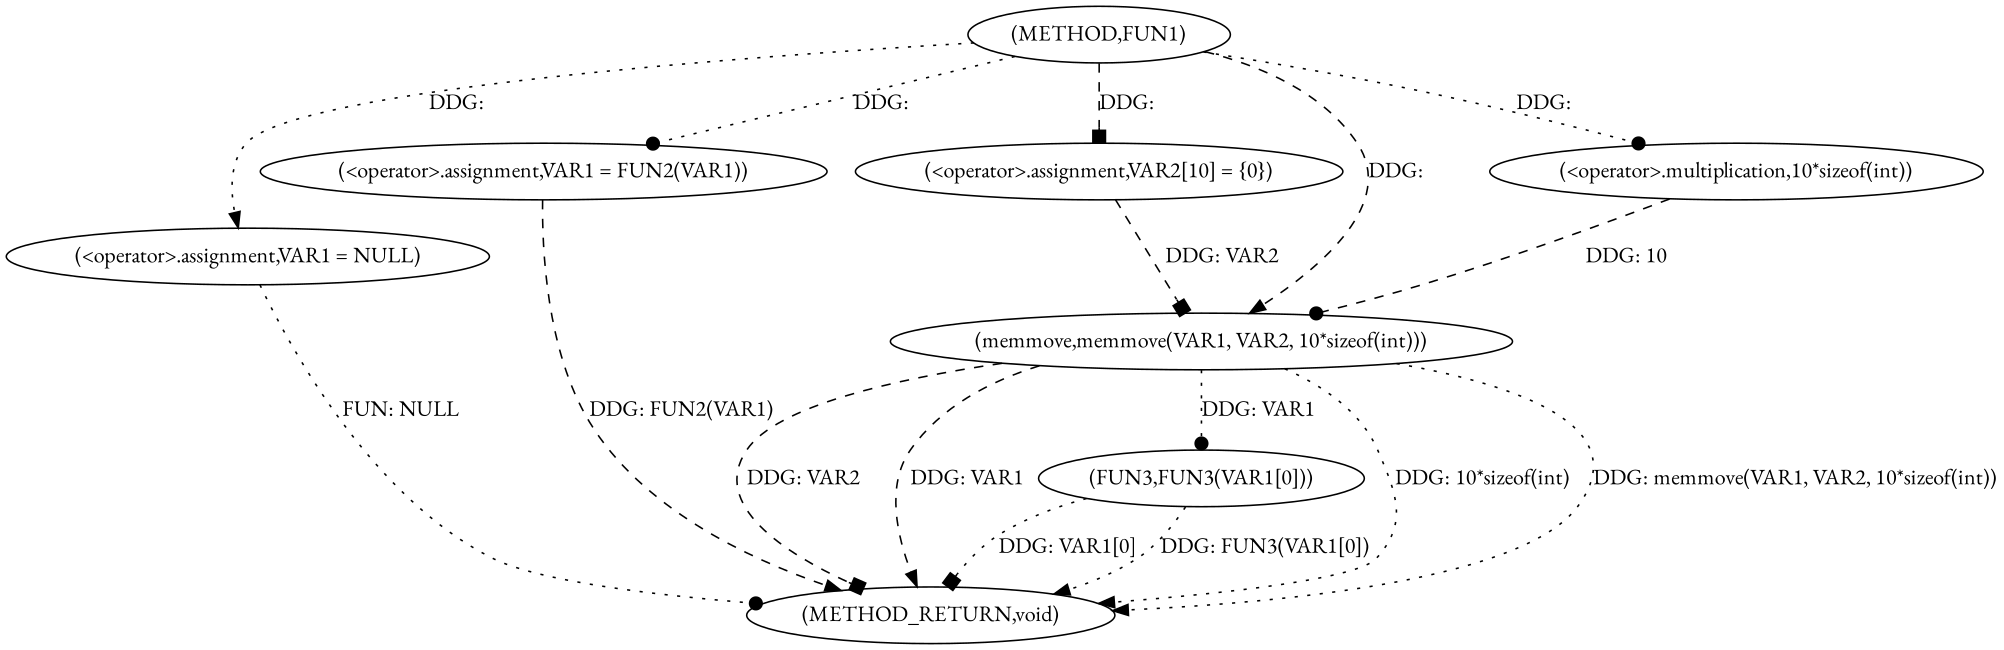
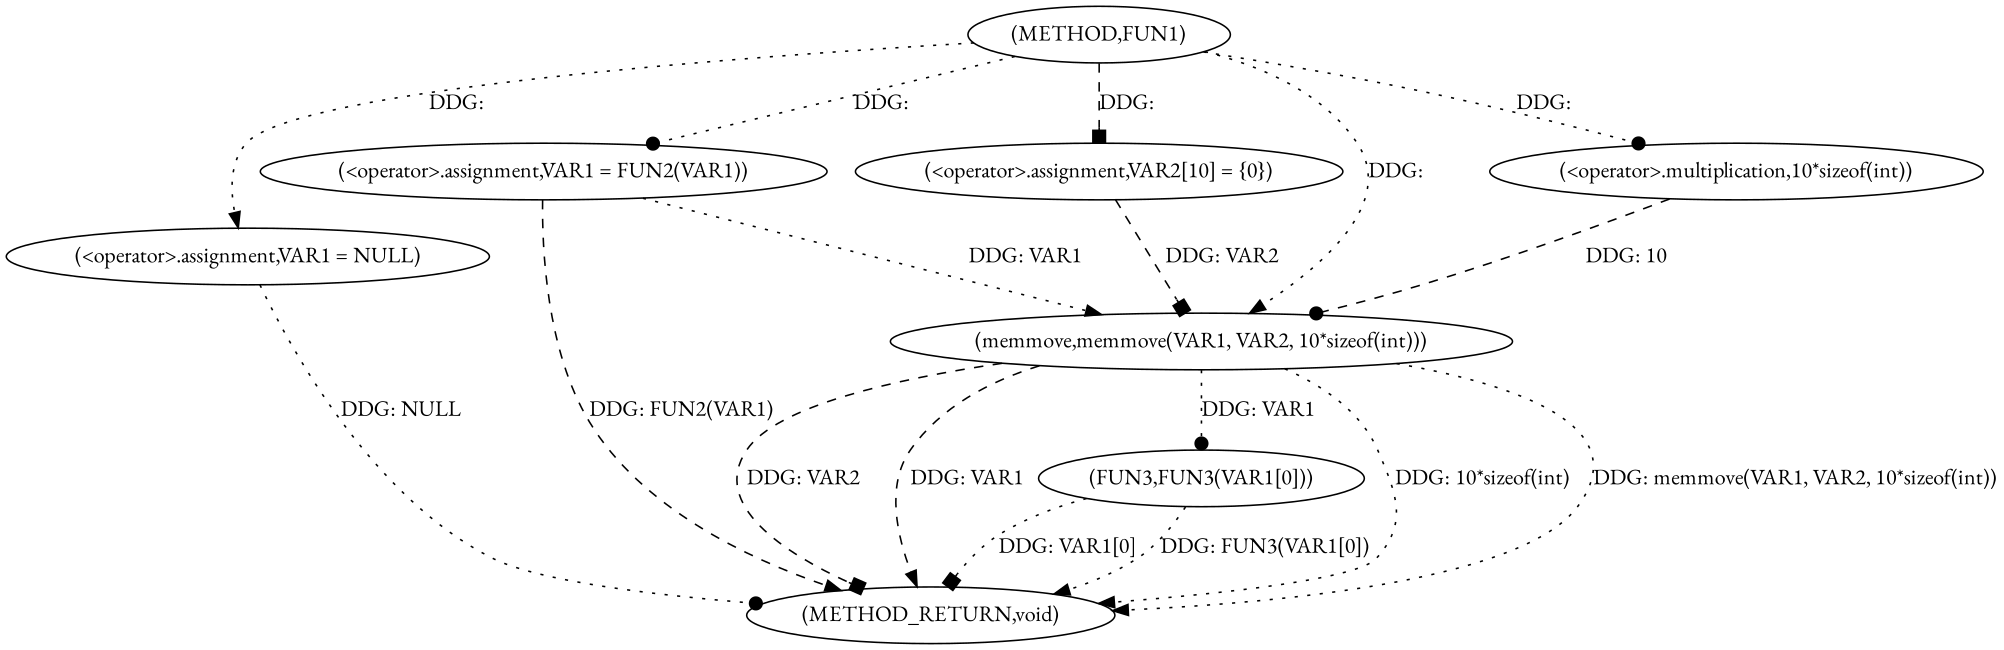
  digraph {
    fontname="EB Garamond"
    node [fontname="EB Garamond"]
    edge [arrowhead=normal fontname="EB Garamond" style=dotted]
    n1 [label="(METHOD,FUN1)"]
    n2 [label="(<operator>.assignment,VAR1 = NULL)"]
    n3 [label="(<operator>.assignment,VAR1 = FUN2(VAR1))"]
    n4 [label="(<operator>.assignment,VAR2[10] = {0})"]
    n5 [label="(memmove,memmove(VAR1, VAR2, 10*sizeof(int)))"]
    n6 [label="(<operator>.multiplication,10*sizeof(int))"]
    n7 [label="(METHOD_RETURN,void)"]
    n8 [label="(FUN3,FUN3(VAR1[0]))"]
    n1 -> n2 [label="DDG: "]
    n1 -> n3 [arrowhead=dot label="DDG: "]
    n1 -> n4 [arrowhead=box label="DDG: " style=dashed]
-   n1 -> n5 [label="DDG: " style=dashed]
+   n1 -> n5 [label="DDG: "]
    n1 -> n6 [arrowhead=dot label="DDG: "]
-   n2 -> n7 [arrowhead=dot label="FUN: NULL"]
+   n2 -> n7 [arrowhead=dot label="DDG: NULL"]
+   n3 -> n5 [label="DDG: VAR1"]
    n3 -> n7 [label="DDG: FUN2(VAR1)" style=dashed]
    n4 -> n5 [arrowhead=box label="DDG: VAR2" style=dashed]
    n5 -> n7 [label="DDG: 10*sizeof(int)"]
    n5 -> n7 [label="DDG: memmove(VAR1, VAR2, 10*sizeof(int))"]
    n5 -> n7 [arrowhead=box label="DDG: VAR2" style=dashed]
    n5 -> n7 [label="DDG: VAR1" style=dashed]
    n5 -> n8 [arrowhead=dot label="DDG: VAR1"]
    n6 -> n5 [arrowhead=dot label="DDG: 10" style=dashed]
    n8 -> n7 [arrowhead=box label="DDG: VAR1[0]"]
    n8 -> n7 [label="DDG: FUN3(VAR1[0])"]
  }
